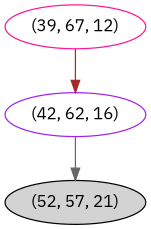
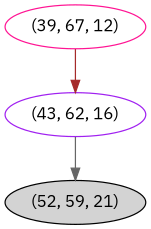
  digraph {
    fontname="IBM Plex Sans"
    node [fillcolor=white fontname="IBM Plex Sans" style=filled]
    edge [fontname="IBM Plex Sans"]
-   "(43, 62, 16)" [color=purple label="(42, 62, 16)"]
+   "(43, 62, 16)" [color=purple]
    "(39, 67, 12)" [color=deeppink]
-   "(52, 57, 21)" [color=black fillcolor=lightgrey]
+   "(52, 57, 21)" [color=black fillcolor=lightgrey label="(52, 59, 21)"]
    "(43, 62, 16)" -> "(52, 57, 21)" [color=gray40]
    "(39, 67, 12)" -> "(43, 62, 16)" [color=brown]
  }
